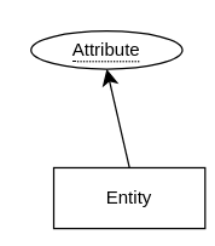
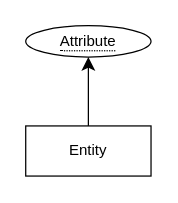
  <mxCell id="0" />
  <mxCell id="1" parent="0" />
  <mxCell id="2" style="edgeStyle=none;curved=1;rounded=0;orthogonalLoop=1;jettySize=auto;html=1;exitX=0.5;exitY=0;exitDx=0;exitDy=0;entryX=0.5;entryY=1;entryDx=0;entryDy=0;fontSize=12;startSize=8;endSize=8;" edge="1" parent="1" source="3" target="4"><mxGeometry relative="1" as="geometry" /></mxCell>
- <mxCell id="3" value="Entity" style="whiteSpace=wrap;html=1;align=center;" vertex="1" parent="1"><mxGeometry x="35" y="110" width="100" height="40" as="geometry" /></mxCell>
+ <mxCell id="3" value="Entity" style="whiteSpace=wrap;html=1;align=center;" vertex="1" parent="1"><mxGeometry x="20" y="100" width="100" height="40" as="geometry" /></mxCell>
  <mxCell id="4" value="&lt;span style=&quot;border-bottom: 1px dotted&quot;&gt;Attribute&lt;/span&gt;" style="ellipse;whiteSpace=wrap;html=1;align=center;" vertex="1" parent="1"><mxGeometry x="20" y="20" width="100" height="25" as="geometry" /></mxCell>
